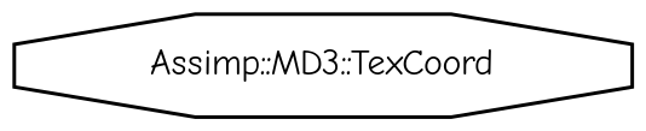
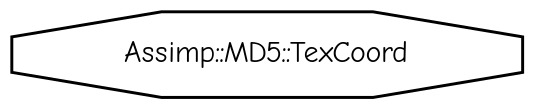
  digraph {
    rankdir=TB
    fontname="Comic Neue"
-   n1 [color=black fillcolor=white fontname="Comic Neue" fontsize=10 height=0.2 label="Assimp::MD3::TexCoord" shape=octagon style=filled width=0.4]
+   n1 [color=black fillcolor=white fontname="Comic Neue" fontsize=10 height=0.2 label="Assimp::MD5::TexCoord" shape=octagon style=filled width=0.4]
  }
